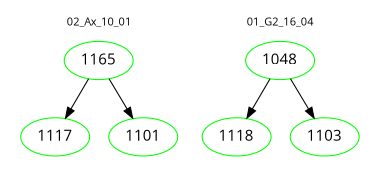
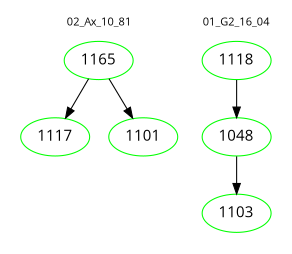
  digraph {
    fontname="Open Sans"
    node [color=green fontname="Open Sans"]
    edge [color=black fontname="Open Sans"]
    n1 [label=1165]
    n2 [label=1117]
    n3 [label=1101]
    n4 [label=1048]
    n5 [label=1118]
    n6 [label=1103]
    subgraph cluster_1 {
      color=white
      fontsize=10
-     label="02_Ax_10_01"
+     label="02_Ax_10_81"
      n1
      n2
      n3
    }
    subgraph cluster_2 {
      color=white
      fontsize=10
      label="01_G2_16_04"
      n4
      n5
      n6
    }
    n1 -> n2
    n1 -> n3
-   n4 -> n5
+   n5 -> n4
    n4 -> n6
  }
